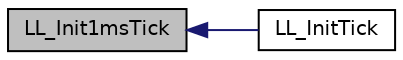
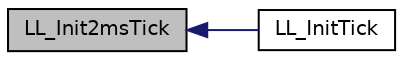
  digraph {
    rankdir=LR
    node [color=black fontname=Helvetica fontsize=10 shape=record style=filled]
-   n1 [fillcolor=grey75 fontcolor=black height=0.2 label=LL_Init1msTick width=0.4]
+   n1 [fillcolor=grey75 fontcolor=black height=0.2 label=LL_Init2msTick width=0.4]
    n2 [fillcolor=white height=0.2 label=LL_InitTick width=0.4]
    n1 -> n2 [color=midnightblue dir=back fontname=Helvetica fontsize=10 labelfontname=Helvetica labelfontsize=10 style=solid]
  }
